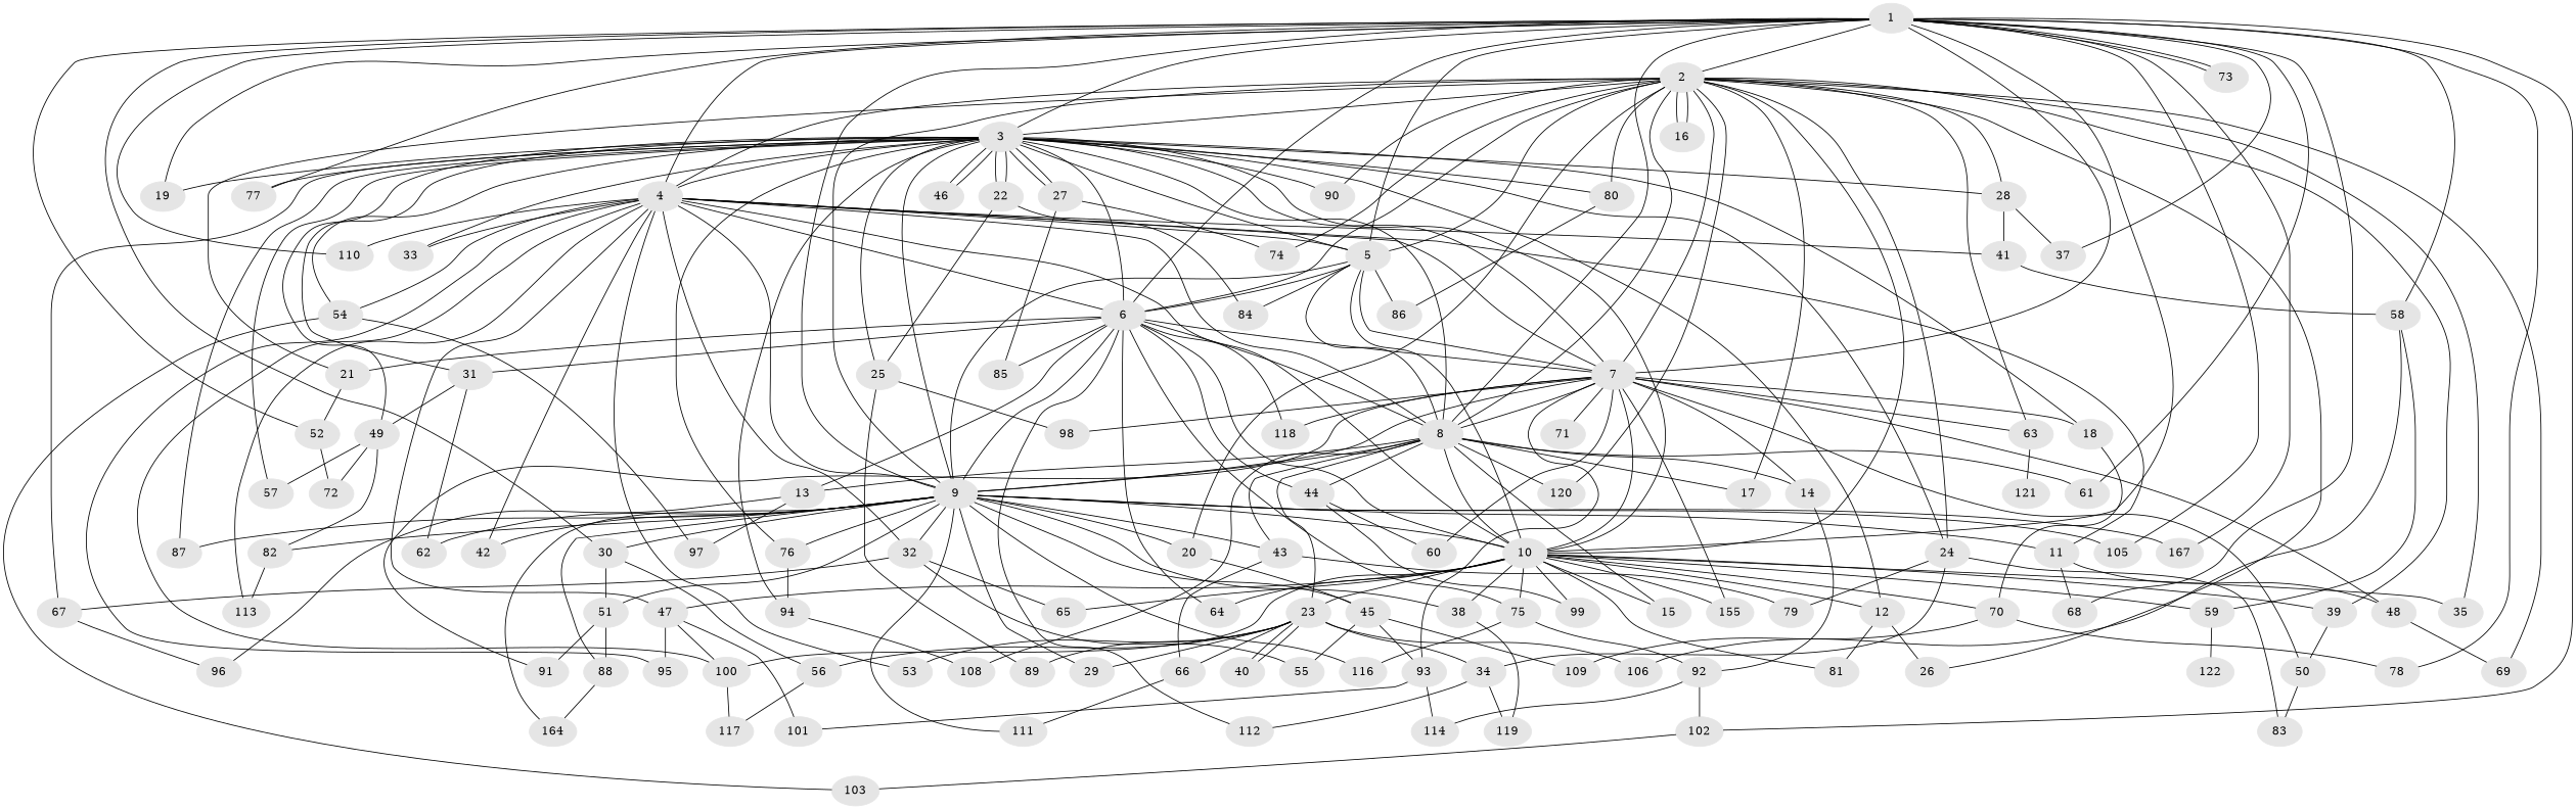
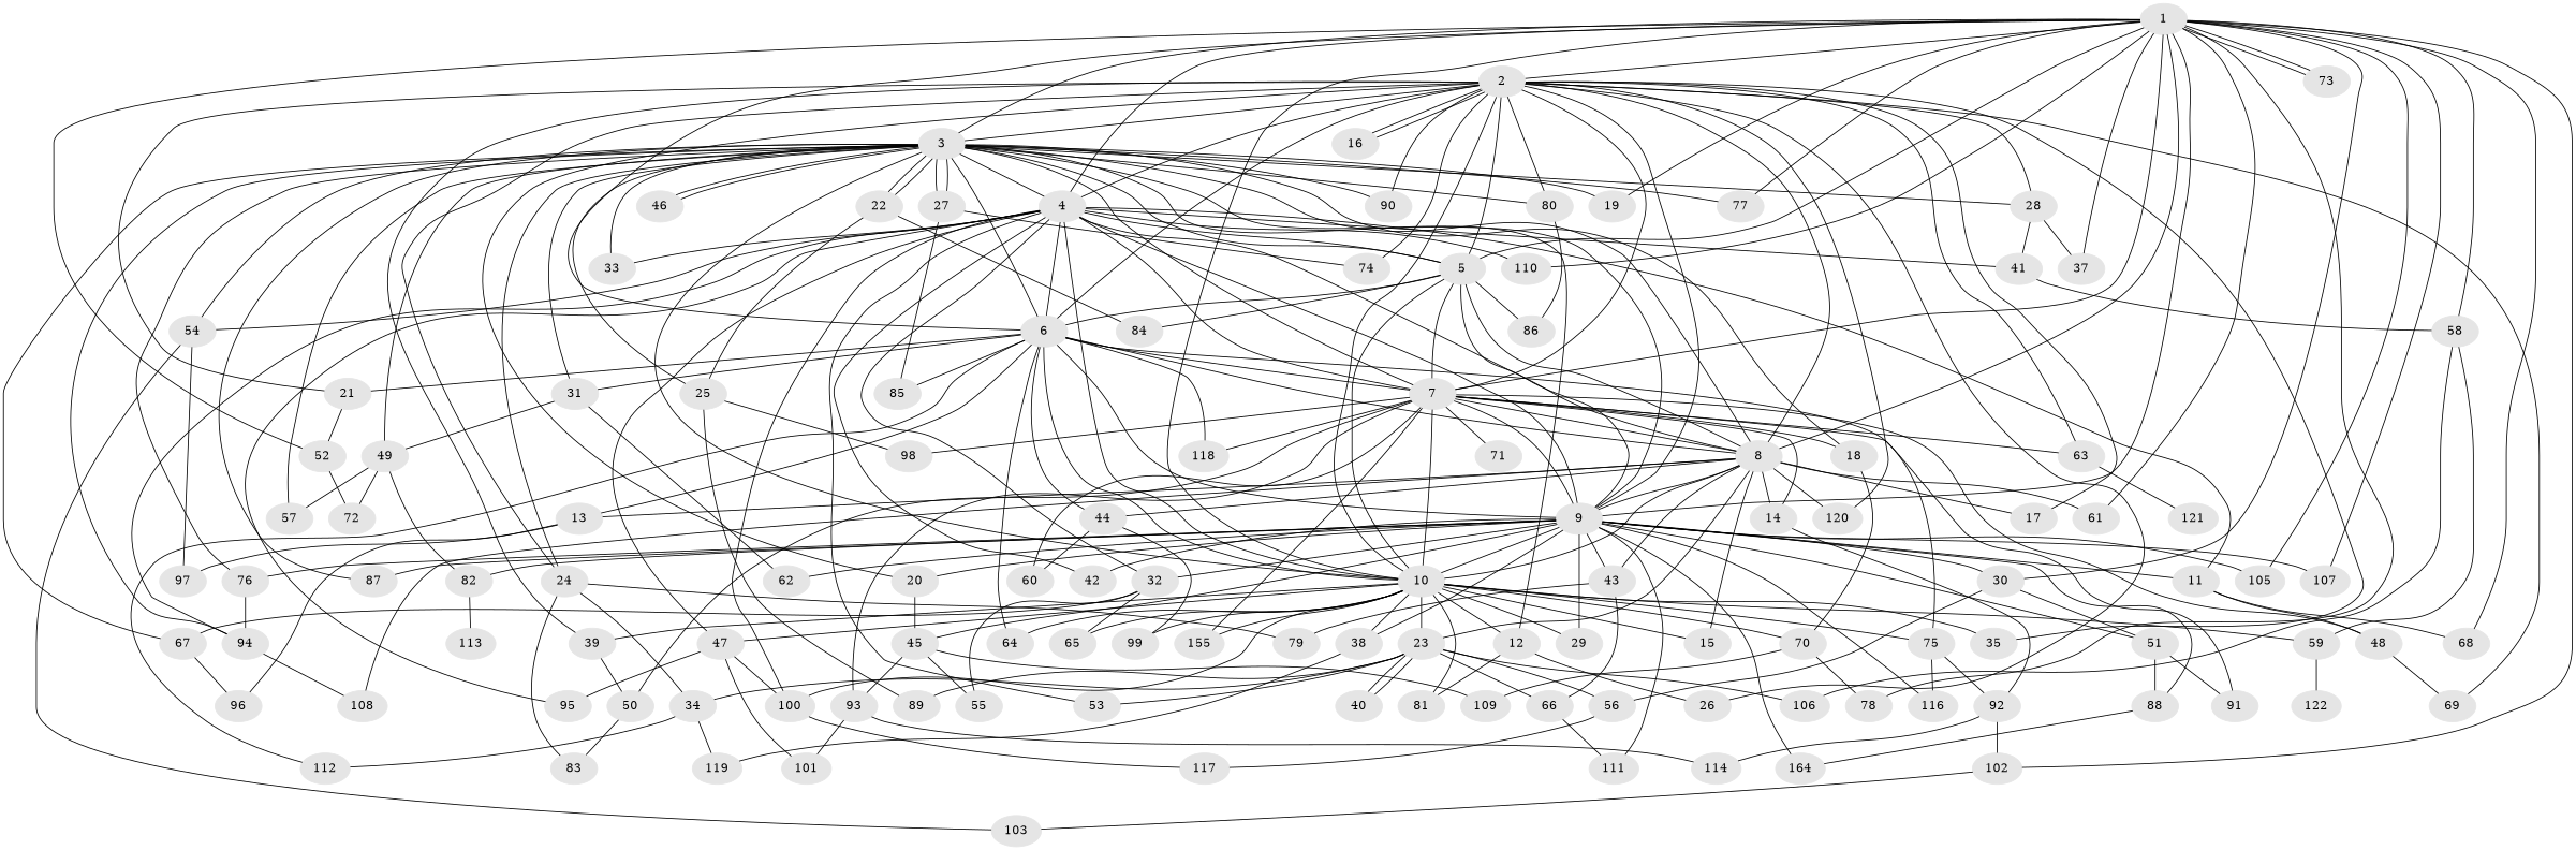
  graph {
    node [color=gray90 style=filled]
    1
    2
    3
    4
    5
    6
    7
    8
    9
    10
    19
    30
    37
    52
    58
    61
    68
    73
    77
    78
    102
    105
-   107 [label=167]
+   107
    110
    16
    17
    20
    21
    24
    26
    28
    35
    39
    63
    69
    74
    80
    90
    120
    12
    18
    22
    25
    27
    31
    33
    46
    49
    54
    57
    67
    76
    87
    94
    11
    32
    41
    42
    47
    53
    95
    100
    113
    84
    86
    13
    44
    64
    75
    85
    112
    118
    14
    48
    50
    60
    71
    91
    93
    98
    n81 [label=155]
    15
    23
    43
    108
    29
    38
    45
    51
    62
    82
    88
    n93 [label=164]
    111
    116
    59
    65
    70
    81
    99
    56
    72
    106
    103
    34
    79
    83
    121
    89
    97
    96
    55
    101
    117
    92
    114
    40
    66
    119
    109
    122
    1 -- 2
    1 -- 3
    1 -- 4
    1 -- 5
    1 -- 6
    1 -- 7
    1 -- 8
    1 -- 9
    1 -- 10
    1 -- 19
    1 -- 30
    1 -- 37
    1 -- 52
    1 -- 58
    1 -- 61
    1 -- 68
    1 -- 73
    1 -- 73
    1 -- 77
    1 -- 78
    1 -- 102
    1 -- 105
    1 -- 107
    1 -- 110
    2 -- 3
    2 -- 4
    2 -- 5
    2 -- 6
    2 -- 7
    2 -- 8
    2 -- 9
    2 -- 10
    2 -- 16
    2 -- 16
    2 -- 17
    2 -- 20
    2 -- 21
    2 -- 24
    2 -- 26
    2 -- 28
    2 -- 35
    2 -- 39
    2 -- 63
    2 -- 69
    2 -- 74
    2 -- 80
    2 -- 90
    2 -- 120
    3 -- 4
    3 -- 5
    3 -- 6
    3 -- 7
    3 -- 8
    3 -- 9
    3 -- 10
    3 -- 19
    3 -- 77
    3 -- 24
    3 -- 28
    3 -- 80
    3 -- 90
    3 -- 12
    3 -- 18
    3 -- 22
    3 -- 22
    3 -- 25
    3 -- 27
    3 -- 27
    3 -- 31
    3 -- 33
    3 -- 46
    3 -- 46
    3 -- 49
    3 -- 54
    3 -- 57
    3 -- 67
    3 -- 76
    3 -- 87
    3 -- 94
    4 -- 5
    4 -- 6
    4 -- 7
    4 -- 8
    4 -- 9
    4 -- 10
    4 -- 110
    4 -- 33
    4 -- 54
    4 -- 11
    4 -- 32
    4 -- 41
    4 -- 42
    4 -- 47
    4 -- 53
    4 -- 95
    4 -- 100
-   4 -- 113
+   4 -- 94
    5 -- 6
    5 -- 7
    5 -- 8
    5 -- 9
    5 -- 10
    5 -- 84
    5 -- 86
    6 -- 7
    6 -- 8
    6 -- 9
    6 -- 10
    6 -- 21
    6 -- 31
    6 -- 13
    6 -- 44
    6 -- 64
    6 -- 75
    6 -- 85
    6 -- 112
    6 -- 118
    7 -- 8
    7 -- 9
    7 -- 10
    7 -- 63
    7 -- 18
    7 -- 118
    7 -- 14
    7 -- 48
    7 -- 50
    7 -- 60
    7 -- 71
    7 -- 91
    7 -- 93
    7 -- 98
    7 -- n81
    8 -- 9
    8 -- 10
    8 -- 61
    8 -- 17
    8 -- 120
    8 -- 13
    8 -- 44
    8 -- 14
    8 -- 15
    8 -- 23
    8 -- 43
    8 -- 108
    9 -- 10
    9 -- 30
    9 -- 105
    9 -- 107
    9 -- 20
    9 -- 76
    9 -- 87
    9 -- 11
    9 -- 32
    9 -- 42
    9 -- 43
    9 -- 29
    9 -- 38
    9 -- 45
    9 -- 51
    9 -- 62
    9 -- 82
    9 -- 88
    9 -- n93
    9 -- 111
    9 -- 116
    10 -- 35
    10 -- 39
    10 -- 12
    10 -- 47
    10 -- 100
    10 -- 64
    10 -- 75
    10 -- n81
    10 -- 15
    10 -- 23
-   23 -- 29
+   10 -- 29
    10 -- 38
    10 -- 59
    10 -- 65
    10 -- 70
    10 -- 81
    10 -- 99
    30 -- 51
    30 -- 56
    52 -- 72
    58 -- 59
    58 -- 106
    102 -- 103
    20 -- 45
    21 -- 52
    24 -- 34
    24 -- 79
    24 -- 83
    28 -- 37
    28 -- 41
    39 -- 50
    63 -- 121
    80 -- 86
    12 -- 26
    12 -- 81
    18 -- 70
    22 -- 25
    22 -- 84
    25 -- 98
    25 -- 89
    27 -- 74
    27 -- 85
    31 -- 49
    31 -- 62
    49 -- 57
    49 -- 82
    49 -- 72
    54 -- 103
    54 -- 97
    67 -- 96
    76 -- 94
    94 -- 108
    11 -- 68
    11 -- 48
    32 -- 67
    32 -- 65
    32 -- 55
    41 -- 58
    47 -- 95
    47 -- 100
    47 -- 101
    100 -- 117
    13 -- 97
    13 -- 96
    44 -- 60
    44 -- 99
    75 -- 116
    75 -- 92
    14 -- 92
    48 -- 69
    50 -- 83
    93 -- 101
    93 -- 114
    23 -- 53
    23 -- 56
    23 -- 106
    23 -- 34
    23 -- 89
    23 -- 40
    23 -- 40
    23 -- 66
    43 -- 79
    43 -- 66
    38 -- 119
    45 -- 93
    45 -- 55
    45 -- 109
    51 -- 91
    51 -- 88
    82 -- 113
    88 -- n93
    59 -- 122
    70 -- 78
    70 -- 109
    56 -- 117
    34 -- 112
    34 -- 119
    92 -- 102
    92 -- 114
    66 -- 111
  }
